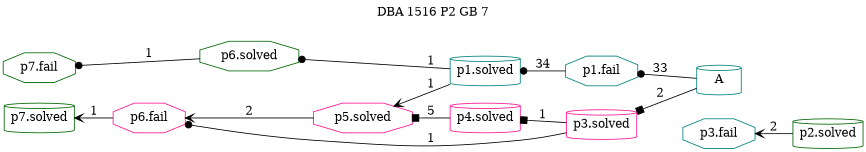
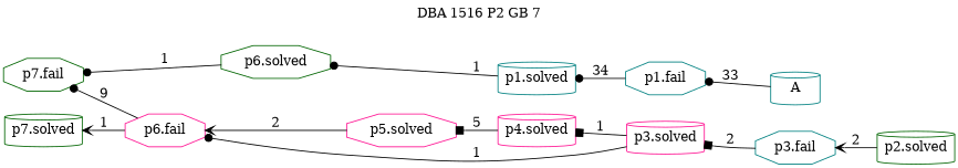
  digraph {
    label=" DBA 1516 P2 GB 7 "
    labelloc=tl
    rankdir=RL
    node [color=teal shape=cylinder]
    edge [arrowhead=dot]
    n1 [label=A]
    n2 [label="p1.fail" shape=octagon]
    n3 [label="p1.solved"]
    n4 [color=deeppink label="p5.solved" shape=octagon]
    n5 [color=darkgreen label="p6.solved" shape=octagon]
    n6 [color=deeppink label="p6.fail" shape=octagon]
    n7 [color=darkgreen label="p7.fail" shape=octagon]
    n8 [color=darkgreen label="p2.solved"]
    n9 [label="p3.fail" shape=octagon]
    n10 [color=deeppink label="p3.solved"]
    n11 [color=deeppink label="p4.solved"]
    n12 [color=darkgreen label="p7.solved"]
    n1 -> n2 [label=33]
    n2 -> n3 [label=34]
-   n3 -> n4 [arrowhead=vee label=1]
    n3 -> n5 [label=1]
    n4 -> n6 [arrowhead=vee label=2]
    n5 -> n7 [label=1]
+   n6 -> n7 [label=9]
    n6 -> n12 [arrowhead=vee label=1]
    n8 -> n9 [arrowhead=vee label=2]
-   n1 -> n10 [arrowhead=box label=2]
+   n9 -> n10 [arrowhead=box label=2]
    n10 -> n6 [label=1]
    n10 -> n11 [arrowhead=box label=1]
    n11 -> n4 [arrowhead=box label=5]
  }
